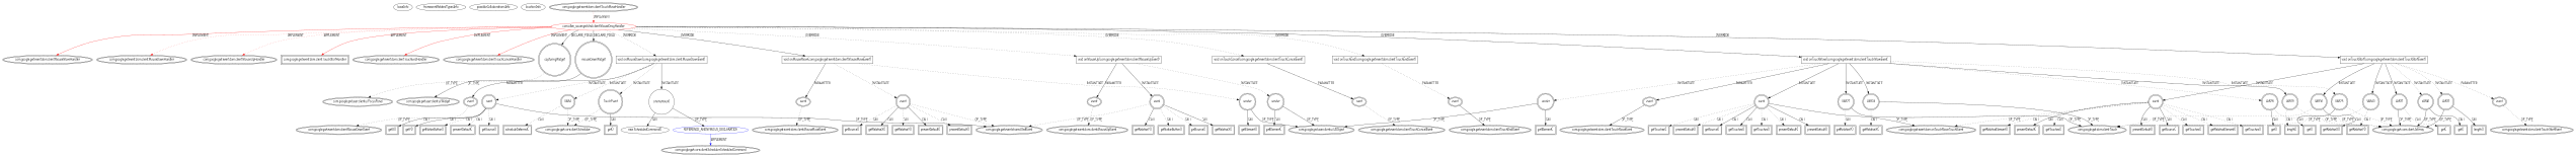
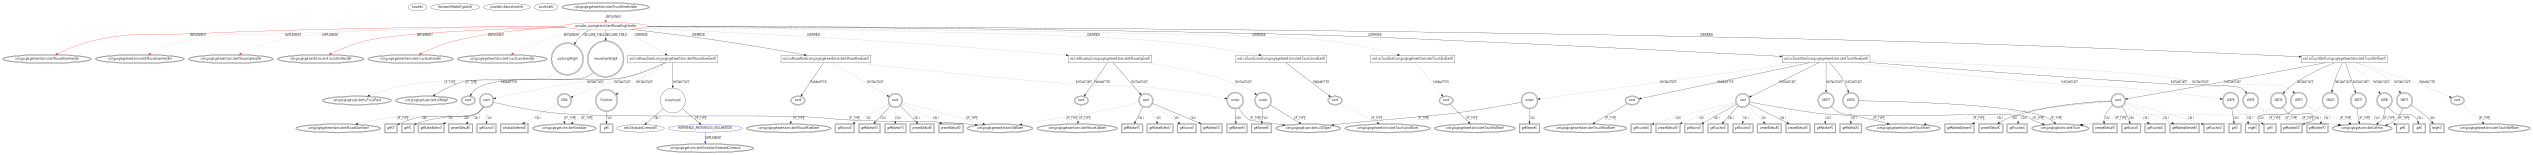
  digraph {
    fontname="Comic Neue"
    node [fontname="Comic Neue" isFrameworkType=true vertexType=INSIDE_CALL peripheries=2 shape=box]
    edge [fontname="Comic Neue" style=solid]
    baseInfo [category=extension_graph graphId=3680 isAnonymous=false possibleRelation=true isFrameworkType="" vertexType="" peripheries="" shape=""]
    frameworkRelatedTypesInfo [0="com.google.gwt.event.dom.client.MouseMoveHandler" 1="com.google.gwt.event.dom.client.MouseDownHandler" 2="com.google.gwt.event.dom.client.MouseUpHandler" 3="com.google.gwt.event.dom.client.TouchStartHandler" 4="com.google.gwt.event.dom.client.TouchMoveHandler" 5="com.google.gwt.event.dom.client.TouchEndHandler" 6="com.google.gwt.event.dom.client.TouchCancelHandler" isFrameworkType="" vertexType="" peripheries="" shape=""]
    possibleCollaborationsInfo [0="3680~OVERRIDING_METHOD_DECLARATION-INSTANTIATION-~com.google.gwt.event.dom.client.MouseMoveHandler com.google.gwt.event.dom.client.MouseDownHandler com.google.gwt.event.dom.client.MouseUpHandler com.google.gwt.event.dom.client.TouchStartHandler com.google.gwt.event.dom.client.TouchMoveHandler com.google.gwt.event.dom.client.TouchEndHandler com.google.gwt.event.dom.client.TouchCancelHandler ~com.google.gwt.core.client.Scheduler.ScheduledCommand ~false~true" isFrameworkType="" vertexType="" peripheries="" shape=""]
    locationInfo [contextSignature=MouseDragHandler filePath="/mansiT-UiBinder/UiBinder-master/uibinder/src/com/allen_sauer/gwt/dnd/client/MouseDragHandler.java" graphId=3680 projectName="mansiT-UiBinder" isFrameworkType="" vertexType="" peripheries="" shape=""]
    n5 [color=red isFrameworkType=false label="com.allen_sauer.gwt.dnd.client.MouseDragHandler" vertexType=ROOT_CLIENT_CLASS_DECLARATION peripheries="" shape=""]
    n6 [label="com.google.gwt.event.dom.client.MouseMoveHandler" vertexType=FRAMEWORK_INTERFACE_TYPE shape=""]
    n7 [label="com.google.gwt.event.dom.client.MouseDownHandler" vertexType=FRAMEWORK_INTERFACE_TYPE shape=""]
    n8 [label="com.google.gwt.event.dom.client.MouseUpHandler" vertexType=FRAMEWORK_INTERFACE_TYPE shape=""]
-   n9 [label="com.google.gwt.event.dom.client.TouchStartHandler" vertexType=FRAMEWORK_INTERFACE_TYPE]
+   n9 [label="com.google.gwt.event.dom.client.TouchStartHandler" vertexType=FRAMEWORK_INTERFACE_TYPE shape=""]
    n10 [label="com.google.gwt.event.dom.client.TouchEndHandler" vertexType=FRAMEWORK_INTERFACE_TYPE shape=""]
    n11 [label="com.google.gwt.event.dom.client.TouchCancelHandler" vertexType=FRAMEWORK_INTERFACE_TYPE shape=""]
    n12 [label=capturingWidget shape=circle vertexType=FIELD_DECLARATION]
    n13 [label=mouseDownWidget shape=circle vertexType=FIELD_DECLARATION]
    n14 [isFrameworkType=false label="void onMouseDown(com.google.gwt.event.dom.client.MouseDownEvent)" vertexType=OVERRIDING_METHOD_DECLARATION peripheries=""]
    n15 [isFrameworkType=false label="void onMouseMove(com.google.gwt.event.dom.client.MouseMoveEvent)" vertexType=OVERRIDING_METHOD_DECLARATION peripheries=""]
    n16 [isFrameworkType=false label="void onMouseUp(com.google.gwt.event.dom.client.MouseUpEvent)" vertexType=OVERRIDING_METHOD_DECLARATION peripheries=""]
    n17 [isFrameworkType=false label="void onTouchCancel(com.google.gwt.event.dom.client.TouchCancelEvent)" vertexType=OVERRIDING_METHOD_DECLARATION peripheries=""]
    n18 [isFrameworkType=false label="void onTouchEnd(com.google.gwt.event.dom.client.TouchEndEvent)" vertexType=OVERRIDING_METHOD_DECLARATION peripheries=""]
    n19 [isFrameworkType=false label="void onTouchMove(com.google.gwt.event.dom.client.TouchMoveEvent)" vertexType=OVERRIDING_METHOD_DECLARATION peripheries=""]
    n20 [isFrameworkType=false label="void onTouchStart(com.google.gwt.event.dom.client.TouchStartEvent)" vertexType=OVERRIDING_METHOD_DECLARATION peripheries=""]
    n21 [label="com.google.gwt.event.dom.client.TouchMoveHandler" vertexType=FRAMEWORK_INTERFACE_TYPE shape=""]
    n22 [label="com.google.gwt.user.client.ui.FocusPanel" vertexType=FRAMEWORK_CLASS_TYPE shape=""]
    n23 [label="com.google.gwt.user.client.ui.Widget" vertexType=FRAMEWORK_CLASS_TYPE shape=""]
    n24 [label=event vertexType=PARAMETER_DECLARATION shape=""]
    n25 [label=event shape=circle vertexType=VARIABLE_EXPRESION]
    n26 [label=VAR4 shape=circle vertexType=VARIABLE_EXPRESION]
-   n27 [label=TouchEvent shape=circle vertexType=VARIABLE_EXPRESION]
+   n27 [label=Scheduler shape=circle vertexType=VARIABLE_EXPRESION]
    n28 [isFrameworkType=false label=anonymous6 shape=circle vertexType=VARIABLE_EXPRESION peripheries=""]
    n29 [label=event vertexType=PARAMETER_DECLARATION shape=""]
    n30 [label=event shape=circle vertexType=VARIABLE_EXPRESION]
    n31 [label=sender shape=circle vertexType=VARIABLE_EXPRESION]
    n32 [label=event vertexType=PARAMETER_DECLARATION shape=""]
    n33 [label=event shape=circle vertexType=VARIABLE_EXPRESION]
    n34 [label=sender shape=circle vertexType=VARIABLE_EXPRESION]
    n35 [label=event vertexType=PARAMETER_DECLARATION shape=""]
    n36 [label=event vertexType=PARAMETER_DECLARATION shape=""]
    n37 [label=event vertexType=PARAMETER_DECLARATION shape=""]
    n38 [label=VAR19 shape=circle vertexType=VARIABLE_EXPRESION]
    n39 [label=event shape=circle vertexType=VARIABLE_EXPRESION]
    n40 [label=sender shape=circle vertexType=VARIABLE_EXPRESION]
    n41 [label=VAR24 shape=circle vertexType=VARIABLE_EXPRESION]
    n42 [label=VAR25 shape=circle vertexType=VARIABLE_EXPRESION]
    n43 [label=VAR27 shape=circle vertexType=VARIABLE_EXPRESION]
    n44 [label=VAR28 shape=circle vertexType=VARIABLE_EXPRESION]
    n45 [label=event vertexType=PARAMETER_DECLARATION shape=""]
    n46 [label=VAR32 shape=circle vertexType=VARIABLE_EXPRESION]
    n47 [label=event shape=circle vertexType=VARIABLE_EXPRESION]
    n48 [label=VAR36 shape=circle vertexType=VARIABLE_EXPRESION]
    n49 [label=VAR37 shape=circle vertexType=VARIABLE_EXPRESION]
    n50 [label=VAR40 shape=circle vertexType=VARIABLE_EXPRESION]
    n51 [label=VAR41 shape=circle vertexType=VARIABLE_EXPRESION]
    n52 [label="com.google.gwt.event.dom.client.MouseDownEvent" vertexType=FRAMEWORK_CLASS_TYPE shape=""]
    n53 [label="com.google.gwt.event.shared.GwtEvent" vertexType=FRAMEWORK_CLASS_TYPE shape=""]
    n54 [label="getSource()"]
    n55 [label="getX()"]
    n56 [label="getY()"]
    n57 [label="getNativeButton()"]
    n58 [label="preventDefault()"]
    n59 [label="com.google.gwt.core.client.Scheduler" vertexType=FRAMEWORK_CLASS_TYPE shape=""]
    n60 [label="scheduleDeferred()"]
    n61 [label="get()"]
    n62 [color=blue isFrameworkType=false label=REFERENCE_ANONYMOUS_DECLARATION vertexType=REFERENCE_ANONYMOUS_DECLARATION peripheries="" shape=""]
    n63 [isFrameworkType=false label="new ScheduledCommand()" vertexType=CONSTRUCTOR_CALL peripheries="" shape=""]
    n64 [label="com.google.gwt.core.client.Scheduler.ScheduledCommand" vertexType=FRAMEWORK_INTERFACE_TYPE shape=""]
    n65 [label="com.google.gwt.event.dom.client.MouseMoveEvent" vertexType=FRAMEWORK_CLASS_TYPE shape=""]
    n66 [label="getSource()"]
    n67 [label="getRelativeX()"]
    n68 [label="getRelativeY()"]
    n69 [label="preventDefault()"]
    n70 [label="preventDefault()"]
    n71 [label="com.google.gwt.user.client.ui.UIObject" vertexType=FRAMEWORK_CLASS_TYPE shape=""]
    n72 [label="getElement()"]
    n73 [label="com.google.gwt.event.dom.client.MouseUpEvent" vertexType=FRAMEWORK_CLASS_TYPE shape=""]
    n74 [label="getSource()"]
    n75 [label="getRelativeX()"]
    n76 [label="getRelativeY()"]
    n77 [label="getNativeButton()"]
    n78 [label="getElement()"]
    n79 [label="com.google.gwt.event.dom.client.TouchCancelEvent" vertexType=FRAMEWORK_CLASS_TYPE shape=""]
    n80 [label="com.google.gwt.event.dom.client.TouchEndEvent" vertexType=FRAMEWORK_CLASS_TYPE shape=""]
    n81 [label="com.google.gwt.event.dom.client.TouchMoveEvent" vertexType=FRAMEWORK_CLASS_TYPE shape=""]
    n82 [label="com.google.gwt.core.client.JsArray" vertexType=FRAMEWORK_CLASS_TYPE shape=""]
    n83 [label="length()"]
-   n84 [label="com.google.gwt.event.dom.onTouchMove.TouchEvent" vertexType=FRAMEWORK_CLASS_TYPE shape=""]
+   n84 [label="com.google.gwt.event.dom.client.TouchEvent" vertexType=FRAMEWORK_CLASS_TYPE shape=""]
    n85 [label="getTouches()"]
    n86 [label="preventDefault()"]
    n87 [label="getSource()"]
    n88 [label="getTouches()"]
    n89 [label="getTouches()"]
    n90 [label="preventDefault()"]
    n91 [label="preventDefault()"]
    n92 [label="getElement()"]
    n93 [label="com.google.gwt.dom.client.Touch" vertexType=FRAMEWORK_CLASS_TYPE shape=""]
    n94 [label="getRelativeX()"]
    n95 [label="get()"]
    n96 [label="getRelativeY()"]
    n97 [label="get()"]
    n98 [label="com.google.gwt.event.dom.client.TouchStartEvent" vertexType=FRAMEWORK_CLASS_TYPE shape=""]
    n99 [label="length()"]
    n100 [label="getTouches()"]
    n101 [label="preventDefault()"]
    n102 [label="getSource()"]
    n103 [label="getTouches()"]
    n104 [label="getRelativeElement()"]
    n105 [label="getTouches()"]
    n106 [label="getRelativeElement()"]
    n107 [label="preventDefault()"]
    n108 [label="getRelativeX()"]
    n109 [label="get()"]
    n110 [label="getRelativeY()"]
    n111 [label="get()"]
    n5 -> n6 [color=red label=IMPLEMENT]
    n5 -> n7 [color=red label=IMPLEMENT style=dotted]
    n5 -> n8 [color=red label=IMPLEMENT style=dotted]
    n5 -> n9 [color=red label=IMPLEMENT]
    n5 -> n10 [color=red label=IMPLEMENT]
-   n5 -> n11 [color=red label=IMPLEMENT]
+   n5 -> n11 [color=red label=IMPLEMENT style=dotted]
    n5 -> n12 [label=DECLARE_FIELD]
    n5 -> n13 [label=DECLARE_FIELD]
    n5 -> n14 [label=OVERRIDE style=dotted]
    n5 -> n15 [label=OVERRIDE]
    n5 -> n16 [label=OVERRIDE style=dotted]
    n5 -> n17 [label=OVERRIDE style=dotted]
    n5 -> n18 [label=OVERRIDE style=dotted]
    n5 -> n19 [label=OVERRIDE]
    n5 -> n20 [label=OVERRIDE]
    n12 -> n22 [label=OF_TYPE style=dotted]
    n13 -> n23 [label=OF_TYPE]
    n14 -> n24 [label=PARAMETER]
    n14 -> n25 [label=INSTANTIATE style=dotted]
    n14 -> n26 [label=INSTANTIATE style=dotted]
    n14 -> n27 [label=INSTANTIATE style=dotted]
    n14 -> n28 [label=INSTANTIATE]
    n15 -> n29 [label=PARAMETER]
    n15 -> n30 [label=INSTANTIATE style=dotted]
    n15 -> n31 [label=INSTANTIATE style=dotted]
    n16 -> n32 [label=PARAMETER]
    n16 -> n33 [label=INSTANTIATE]
    n16 -> n34 [label=INSTANTIATE style=dotted]
    n17 -> n35 [label=PARAMETER]
    n18 -> n36 [label=PARAMETER style=dotted]
    n19 -> n37 [label=PARAMETER]
    n19 -> n38 [label=INSTANTIATE]
    n19 -> n39 [label=INSTANTIATE]
    n19 -> n40 [label=INSTANTIATE style=dotted]
    n19 -> n41 [label=INSTANTIATE]
    n19 -> n42 [label=INSTANTIATE style=dotted]
    n19 -> n43 [label=INSTANTIATE]
    n19 -> n44 [label=INSTANTIATE style=dotted]
    n20 -> n45 [label=PARAMETER style=dotted]
    n20 -> n46 [label=INSTANTIATE style=dotted]
    n20 -> n47 [label=INSTANTIATE]
    n20 -> n48 [label=INSTANTIATE]
    n20 -> n49 [label=INSTANTIATE]
    n20 -> n50 [label=INSTANTIATE]
    n20 -> n51 [label=INSTANTIATE style=dotted]
    n21 -> n5 [color=red label=IMPLEMENT style=dotted]
    n24 -> n52 [label=OF_TYPE style=dotted]
    n25 -> n53 [label=OF_TYPE]
    n25 -> n54 [label=CALL style=dotted]
    n25 -> n55 [label=CALL]
    n25 -> n56 [label=CALL]
    n25 -> n57 [label=CALL style=dotted]
    n25 -> n58 [label=CALL style=dotted]
    n26 -> n59 [label=OF_TYPE style=dotted]
    n26 -> n60 [label=CALL style=dotted]
    n27 -> n59 [label=OF_TYPE style=dotted]
    n27 -> n61 [label=CALL]
    n28 -> n62 [label=OF_TYPE]
    n28 -> n63 [label=CALL]
    n29 -> n65 [label=OF_TYPE style=dotted]
    n30 -> n53 [label=OF_TYPE style=dotted]
    n30 -> n66 [label=CALL style=dotted]
    n30 -> n67 [label=CALL]
    n30 -> n68 [label=CALL style=dotted]
    n30 -> n69 [label=CALL]
    n30 -> n70 [label=CALL style=dotted]
    n31 -> n71 [label=OF_TYPE]
    n31 -> n72 [label=CALL]
    n32 -> n73 [label=OF_TYPE style=dotted]
    n33 -> n53 [label=OF_TYPE style=dotted]
    n33 -> n74 [label=CALL style=dotted]
    n33 -> n75 [label=CALL]
    n33 -> n76 [label=CALL]
    n33 -> n77 [label=CALL style=dotted]
    n34 -> n71 [label=OF_TYPE]
    n34 -> n78 [label=CALL]
    n35 -> n79 [label=OF_TYPE style=dotted]
    n36 -> n80 [label=OF_TYPE]
    n37 -> n81 [label=OF_TYPE]
    n38 -> n82 [label=OF_TYPE style=dotted]
    n38 -> n83 [label=CALL style=dotted]
    n39 -> n84 [label=OF_TYPE]
    n39 -> n85 [label=CALL style=dotted]
    n39 -> n86 [label=CALL style=dotted]
    n39 -> n87 [label=CALL]
    n39 -> n88 [label=CALL]
    n39 -> n89 [label=CALL style=dotted]
    n39 -> n90 [label=CALL style=dotted]
    n39 -> n91 [label=CALL]
    n40 -> n71 [label=OF_TYPE]
    n40 -> n92 [label=CALL]
    n41 -> n93 [label=OF_TYPE]
    n41 -> n94 [label=CALL style=dotted]
    n42 -> n82 [label=OF_TYPE style=dotted]
    n42 -> n95 [label=CALL]
    n43 -> n93 [label=OF_TYPE]
    n43 -> n96 [label=CALL style=dotted]
    n44 -> n82 [label=OF_TYPE style=dotted]
    n44 -> n97 [label=CALL]
    n45 -> n98 [label=OF_TYPE style=dotted]
    n46 -> n82 [label=OF_TYPE]
    n46 -> n99 [label=CALL]
    n47 -> n84 [label=OF_TYPE style=dotted]
    n47 -> n100 [label=CALL style=dotted]
    n47 -> n101 [label=CALL]
    n47 -> n102 [label=CALL]
    n47 -> n103 [label=CALL style=dotted]
    n47 -> n104 [label=CALL style=dotted]
    n47 -> n105 [label=CALL style=dotted]
    n47 -> n106 [label=CALL style=dotted]
    n47 -> n107 [label=CALL]
    n48 -> n93 [label=OF_TYPE style=dotted]
    n48 -> n108 [label=CALL]
    n49 -> n82 [label=OF_TYPE]
    n49 -> n109 [label=CALL style=dotted]
    n50 -> n93 [label=OF_TYPE style=dotted]
    n50 -> n110 [label=CALL style=dotted]
    n51 -> n82 [label=OF_TYPE]
    n51 -> n111 [label=CALL]
    n62 -> n64 [color=blue label=IMPLEMENT]
  }
